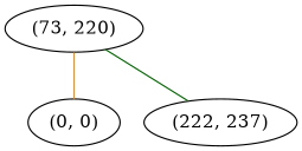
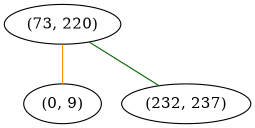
  graph {
    n1 [label="(73, 220)"]
-   "(0, 0)"
-   "(232, 237)" [label="(222, 237)"]
+   "(0, 0)" [label="(0, 9)"]
+   "(232, 237)"
    n1 -- "(0, 0)" [color=darkorange weight=4]
    n1 -- "(232, 237)" [color=darkgreen weight=2]
  }
